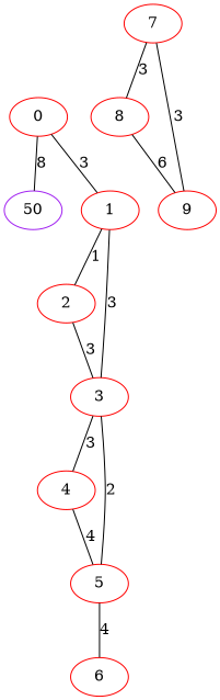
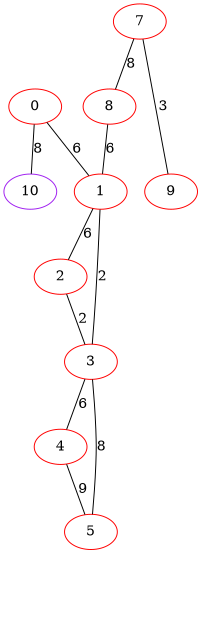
  graph {
    node [color=red weight=1]
    0
    1
-   10 [color=purple weight=4 label=50]
+   10 [color=purple weight=4]
    2
    3
    4
    5
-   6
    7
    8
    9
-   0 -- 1 [label=3]
+   0 -- 1 [label=6]
    0 -- 10 [label=8]
-   1 -- 2 [label=1]
-   1 -- 3 [label=3]
-   2 -- 3 [label=3]
-   3 -- 4 [label=3]
-   3 -- 5 [label=2]
-   4 -- 5 [label=4]
-   5 -- 6 [label=4]
-   7 -- 8 [label=3]
+   1 -- 2 [label=6]
+   1 -- 3 [label=2]
+   2 -- 3 [label=2]
+   3 -- 4 [label=6]
+   3 -- 5 [label=8]
+   4 -- 5 [label=9]
+   7 -- 8 [label=8]
    7 -- 9 [label=3]
-   8 -- 9 [label=6]
+   8 -- 1 [label=6]
  }
